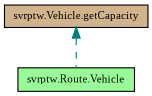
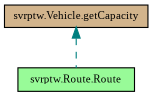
  digraph {
    rankdir=TB
    fontname="Liberation Serif"
    node [color=black fontname="Liberation Serif" fontsize=10 shape=record style=filled]
    n1 [fillcolor=tan fontcolor=black height=0.2 label="svrptw.Vehicle.getCapacity" width=0.4]
-   n2 [fillcolor=palegreen height=0.2 label="svrptw.Route.Vehicle" width=0.4]
+   n2 [fillcolor=palegreen height=0.2 label="svrptw.Route.Route" width=0.4]
    n1 -> n2 [color=teal dir=back fontname="Liberation Serif" fontsize=10 labelfontname=Helvetica labelfontsize=10 style=dashed]
  }
